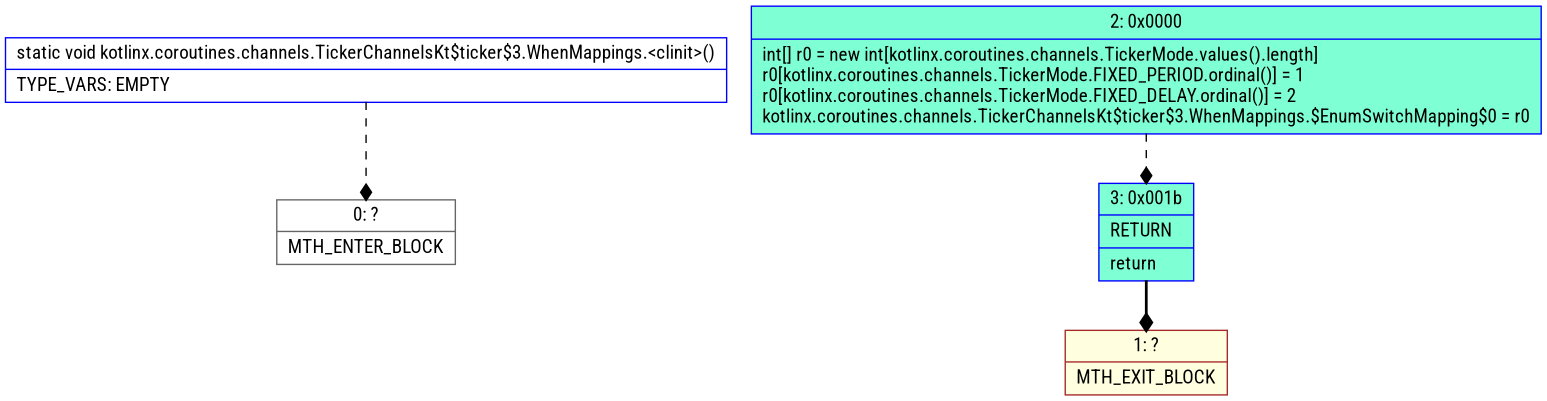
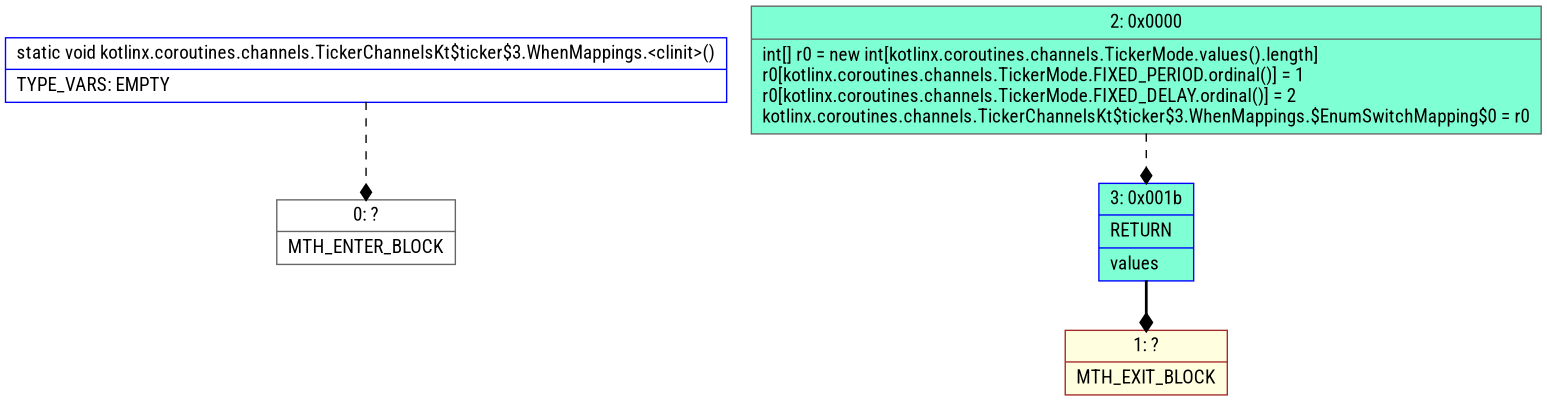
  digraph {
    fontname="Roboto Condensed"
    node [color=gray40 fillcolor=white fontname="Roboto Condensed" shape=record style=filled]
    edge [arrowhead=diamond fontname="Roboto Condensed" style=dashed]
    n1 [label="{0\:\ ?|MTH_ENTER_BLOCK\l}"]
-   n2 [color=blue fillcolor=aquamarine label="{2\:\ 0x0000|int[] r0 = new int[kotlinx.coroutines.channels.TickerMode.values().length]\lr0[kotlinx.coroutines.channels.TickerMode.FIXED_PERIOD.ordinal()] = 1\lr0[kotlinx.coroutines.channels.TickerMode.FIXED_DELAY.ordinal()] = 2\lkotlinx.coroutines.channels.TickerChannelsKt$ticker$3.WhenMappings.$EnumSwitchMapping$0 = r0\l}"]
-   n3 [color=blue fillcolor=aquamarine label="{3\:\ 0x001b|RETURN\l|return\l}"]
+   n2 [fillcolor=aquamarine label="{2\:\ 0x0000|int[] r0 = new int[kotlinx.coroutines.channels.TickerMode.values().length]\lr0[kotlinx.coroutines.channels.TickerMode.FIXED_PERIOD.ordinal()] = 1\lr0[kotlinx.coroutines.channels.TickerMode.FIXED_DELAY.ordinal()] = 2\lkotlinx.coroutines.channels.TickerChannelsKt$ticker$3.WhenMappings.$EnumSwitchMapping$0 = r0\l}"]
+   n3 [color=blue fillcolor=aquamarine label="{3\:\ 0x001b|RETURN\l|values\l}"]
    n4 [color=brown fillcolor=lightyellow label="{1\:\ ?|MTH_EXIT_BLOCK\l}"]
    n5 [color=blue label="{static void kotlinx.coroutines.channels.TickerChannelsKt$ticker$3.WhenMappings.\<clinit\>()  | TYPE_VARS: EMPTY\l}"]
    n2 -> n3
    n3 -> n4 [style=bold]
    n5 -> n1
  }
